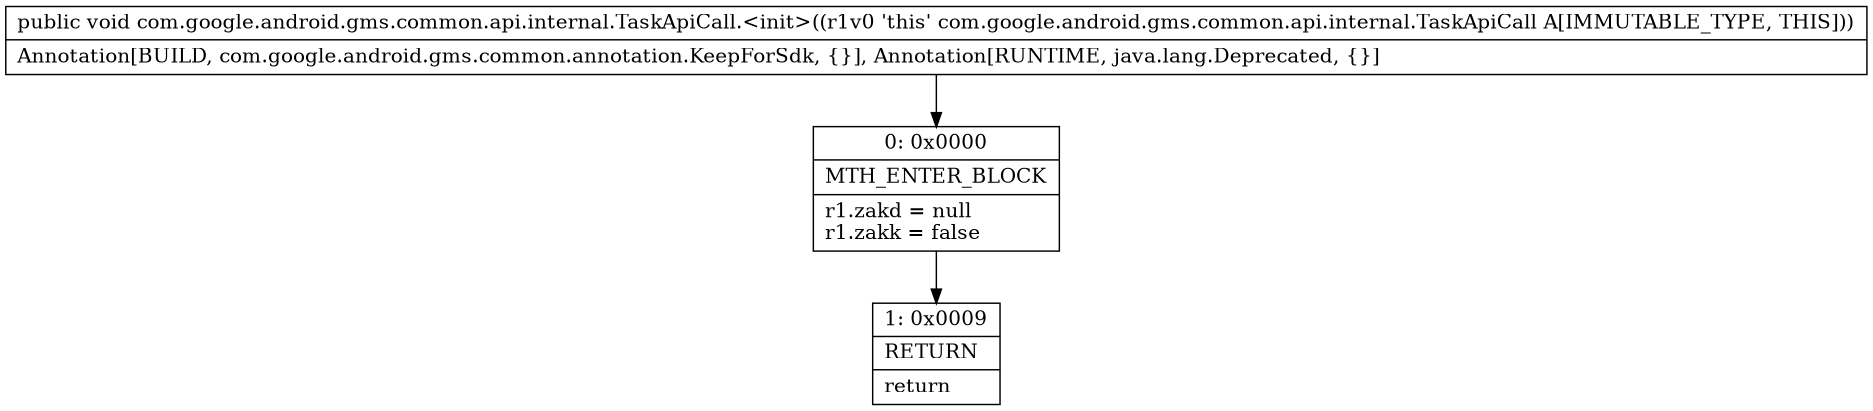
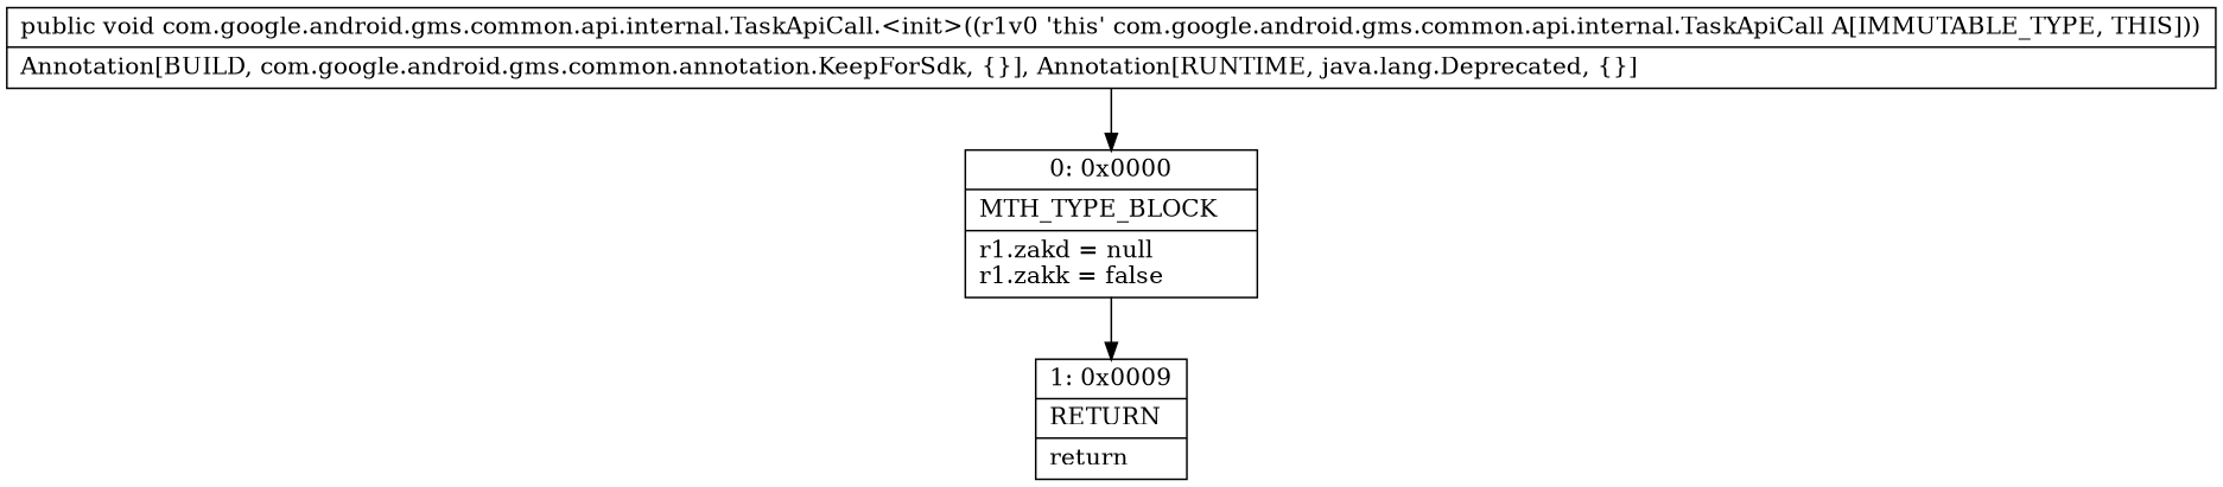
  digraph {
    node [shape=record]
-   n1 [label="{0\:\ 0x0000|MTH_ENTER_BLOCK\l|r1.zakd = null\lr1.zakk = false\l}"]
+   n1 [label="{0\:\ 0x0000|MTH_TYPE_BLOCK\l|r1.zakd = null\lr1.zakk = false\l}"]
    n2 [label="{1\:\ 0x0009|RETURN\l|return\l}"]
    n3 [label="{public void com.google.android.gms.common.api.internal.TaskApiCall.\<init\>((r1v0 'this' com.google.android.gms.common.api.internal.TaskApiCall A[IMMUTABLE_TYPE, THIS]))  | Annotation[BUILD, com.google.android.gms.common.annotation.KeepForSdk, \{\}], Annotation[RUNTIME, java.lang.Deprecated, \{\}]\l}"]
    n1 -> n2
    n3 -> n1
  }
